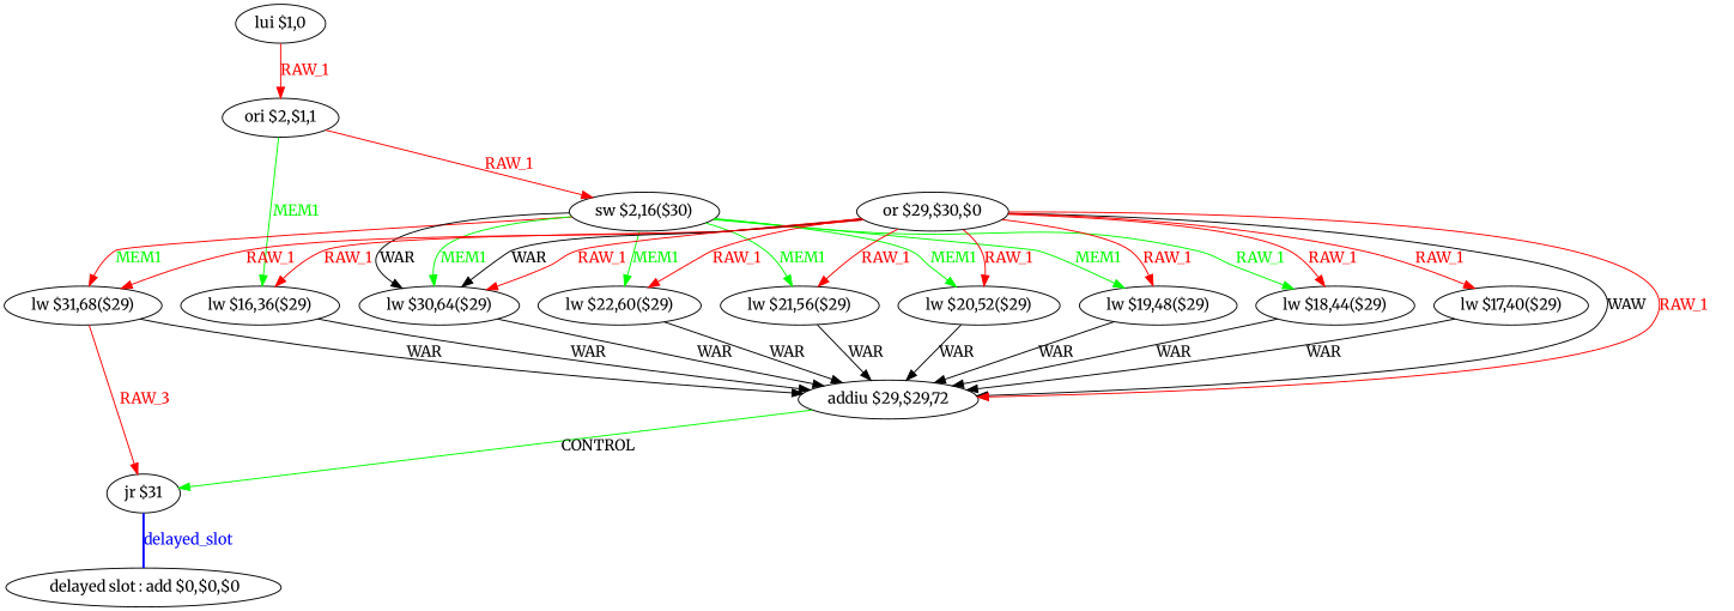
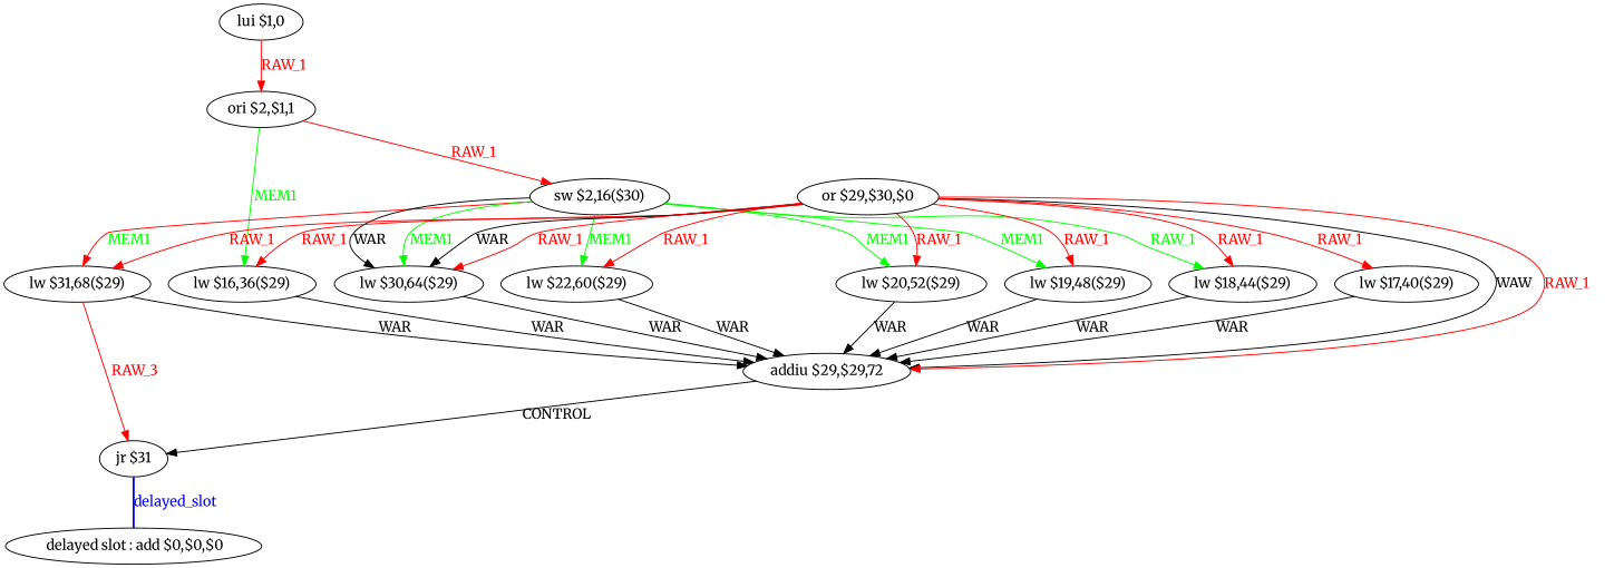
  digraph {
    fontname=Merriweather
    node [fontname=Merriweather shape=ellipse]
    edge [color=red fontname=Merriweather]
    n1 [label=" delayed slot : add $0,$0,$0"]
    n2 [label="jr $31"]
    n3 [label="lui $1,0"]
    n4 [label="ori $2,$1,1"]
    n5 [label="sw $2,16($30)"]
    n6 [label="lw $16,36($29)"]
    n7 [label="lw $31,68($29)"]
    n8 [label="lw $30,64($29)"]
    n9 [label="lw $22,60($29)"]
-   n10 [label="lw $21,56($29)"]
    n11 [label="lw $20,52($29)"]
    n12 [label="lw $19,48($29)"]
    n13 [label="lw $18,44($29)"]
    n14 [label="addiu $29,$29,72"]
    n15 [label="lw $17,40($29)"]
    n16 [label="or $29,$30,$0"]
    n2 -> n1 [color=blue dir=none fontcolor=blue label=delayed_slot style=bold]
    n3 -> n4 [fontcolor=red label=RAW_1]
    n4 -> n5 [fontcolor=red label=RAW_1]
    n4 -> n6 [color=green fontcolor=green label=MEM1]
    n5 -> n7 [fontcolor=green label=MEM1]
    n5 -> n8 [label=WAR color=""]
    n5 -> n8 [color=green fontcolor=green label=MEM1]
    n5 -> n9 [color=green fontcolor=green label=MEM1]
-   n5 -> n10 [color=green fontcolor=green label=MEM1]
    n5 -> n11 [color=green fontcolor=green label=MEM1]
    n5 -> n12 [color=green fontcolor=green label=MEM1]
    n5 -> n13 [color=green fontcolor=green label=RAW_1]
    n6 -> n14 [label=WAR color=""]
    n7 -> n2 [fontcolor=red label=RAW_3]
    n7 -> n14 [label=WAR color=""]
    n8 -> n14 [label=WAR color=""]
    n9 -> n14 [label=WAR color=""]
-   n10 -> n14 [label=WAR color=""]
    n11 -> n14 [label=WAR color=""]
    n12 -> n14 [label=WAR color=""]
    n13 -> n14 [label=WAR color=""]
-   n14 -> n2 [label=CONTROL color=green]
+   n14 -> n2 [label=CONTROL color=""]
    n15 -> n14 [label=WAR color=""]
    n16 -> n6 [fontcolor=red label=RAW_1]
    n16 -> n7 [fontcolor=red label=RAW_1]
    n16 -> n8 [label=WAR color=""]
    n16 -> n8 [fontcolor=red label=RAW_1]
    n16 -> n9 [fontcolor=red label=RAW_1]
-   n16 -> n10 [fontcolor=red label=RAW_1]
    n16 -> n11 [fontcolor=red label=RAW_1]
    n16 -> n12 [fontcolor=red label=RAW_1]
    n16 -> n13 [fontcolor=red label=RAW_1]
    n16 -> n14 [label=WAW color=""]
    n16 -> n14 [fontcolor=red label=RAW_1]
    n16 -> n15 [fontcolor=red label=RAW_1]
  }
